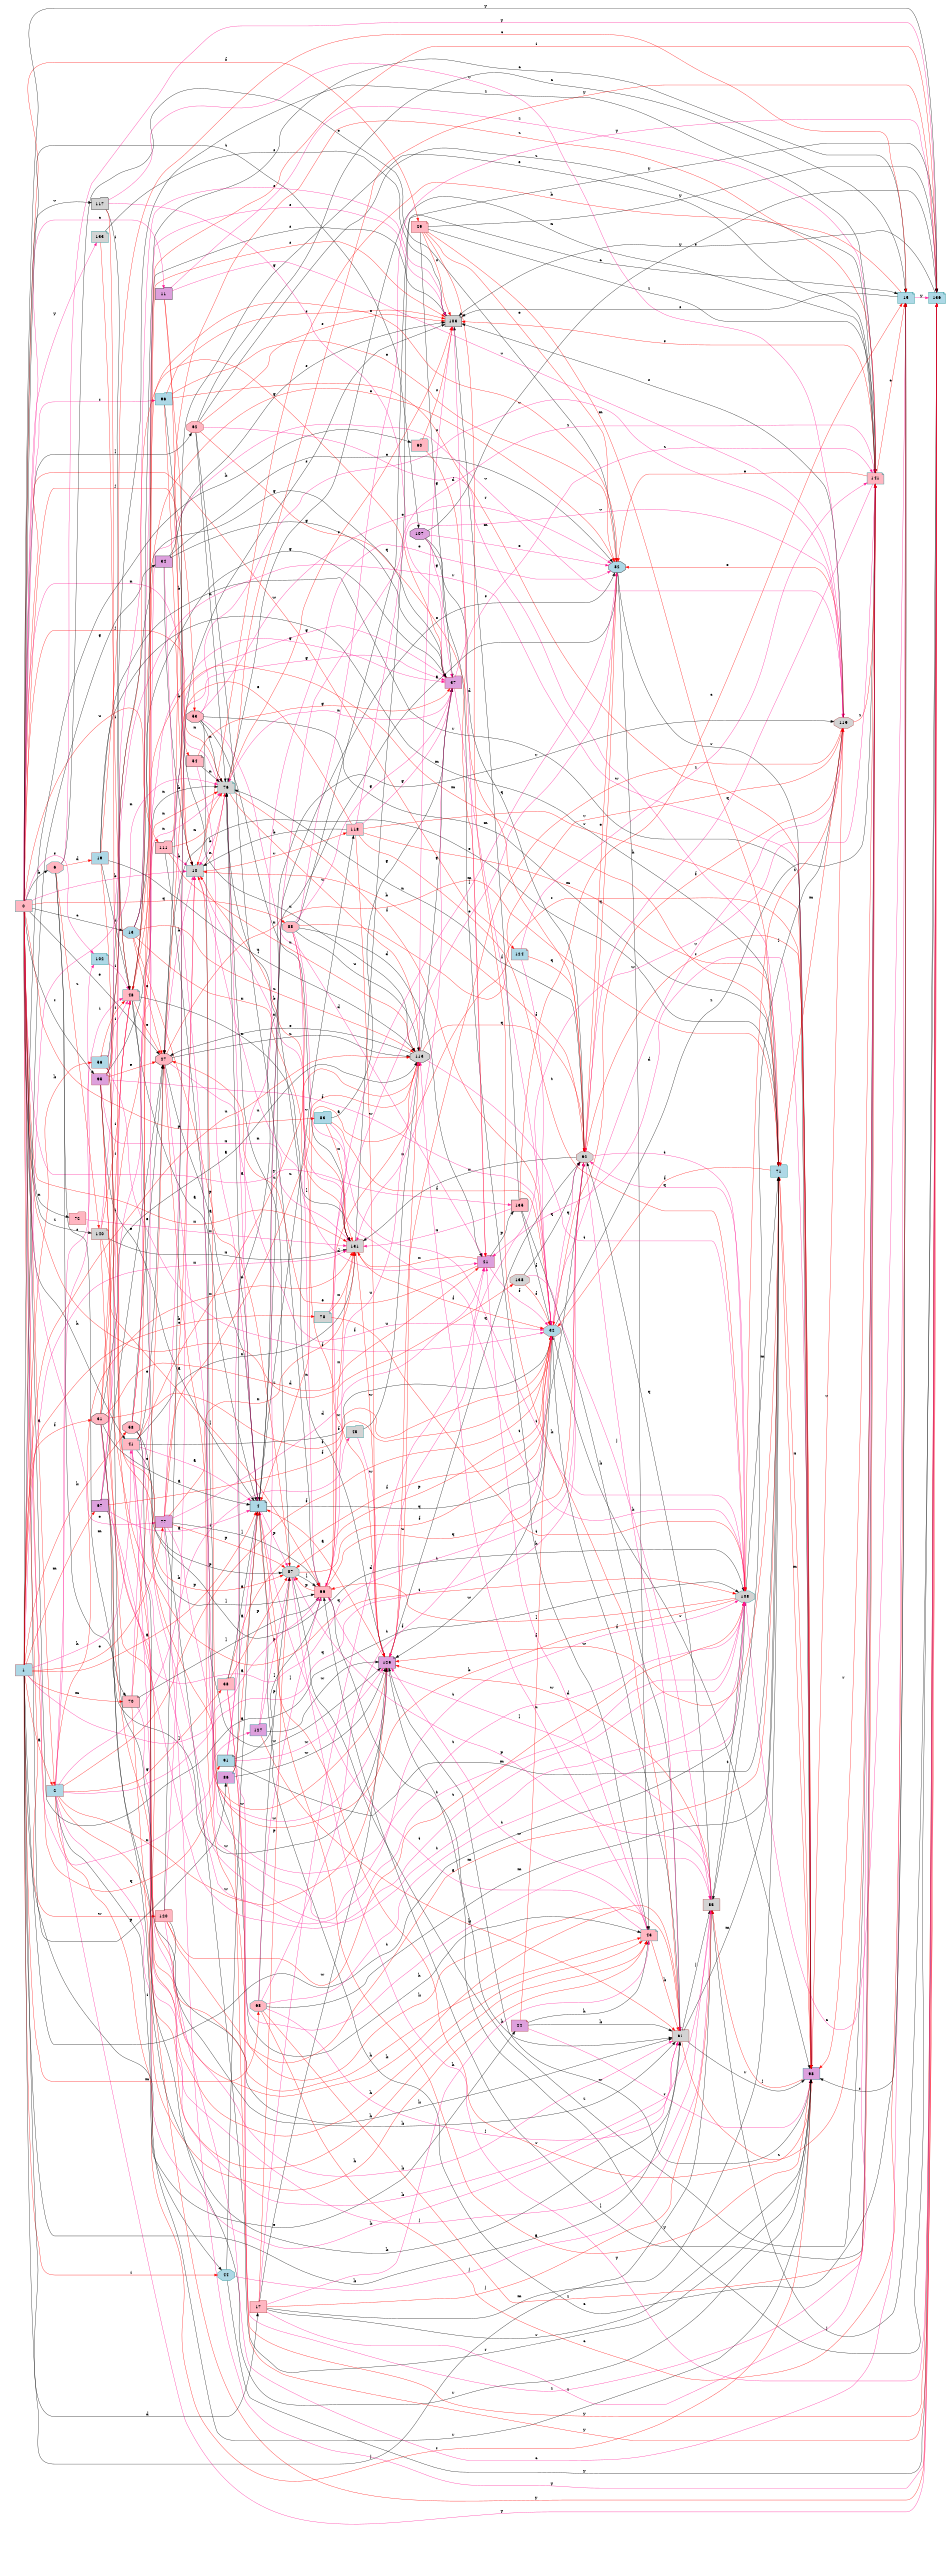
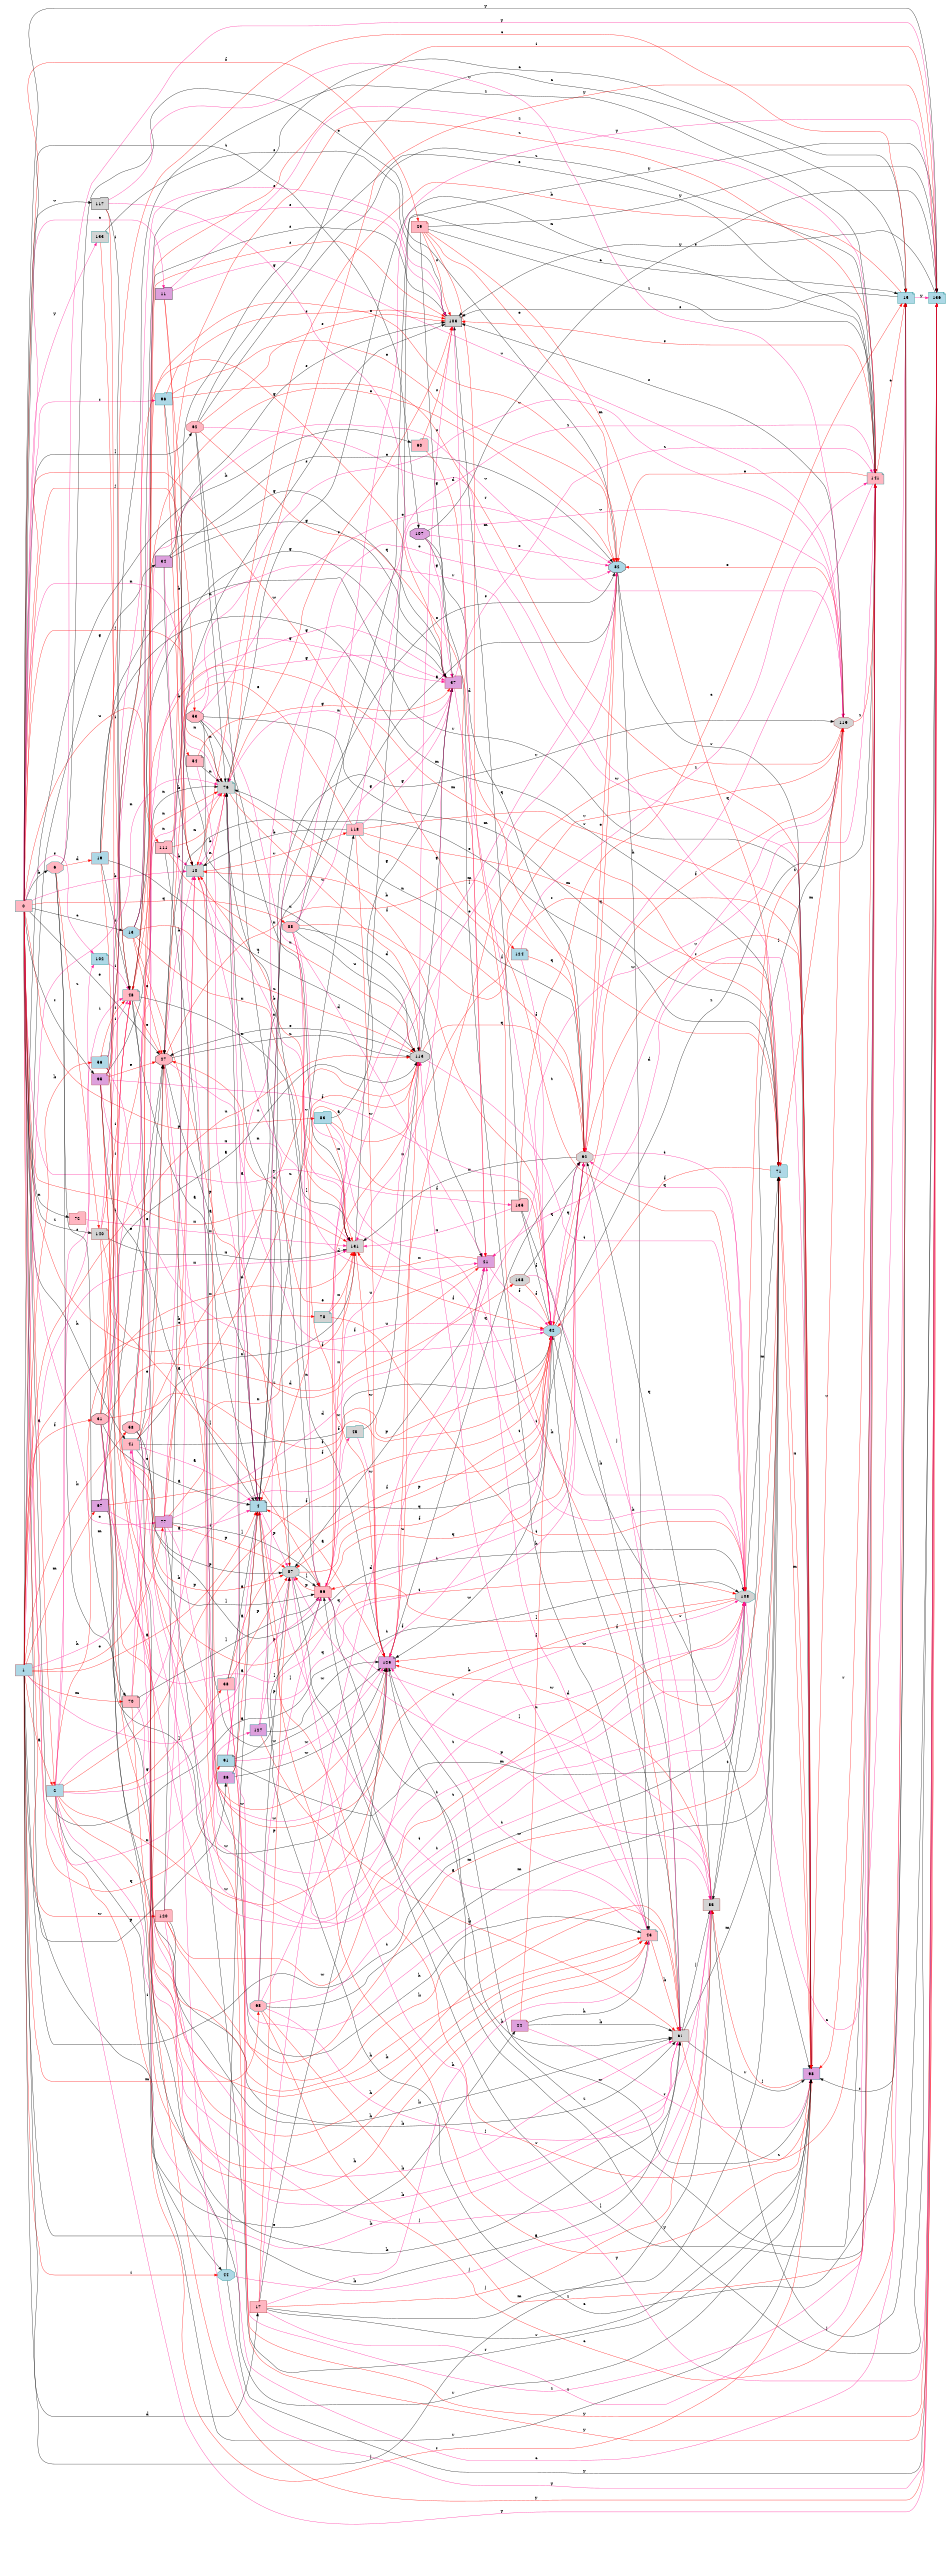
  strict digraph {
    rankdir=LR
    node [color=teal fillcolor=lightpink shape=folder style=filled]
    edge [color=red]
    2 [color=brown fillcolor=lightblue]
    0
    6 [shape=octagon]
    10 [fillcolor=lightgrey]
    11 [color=black fillcolor=plum]
    13 [color=brown fillcolor=lightblue shape=octagon]
    24 [color=brown fillcolor=plum shape=note]
    27 [color=black shape=octagon]
    29 [color=brown shape=note]
    41 [shape=note]
    53 [color=black shape=octagon]
    54 [color=black shape=note]
    62 [color=brown shape=octagon]
    72 [color=brown]
    76 [fillcolor=lightgrey shape=note]
    77 [color=brown fillcolor=plum]
    83 [fillcolor=lightblue]
    88 [shape=octagon]
    91 [color=black fillcolor=lightblue shape=note]
    95 [color=brown fillcolor=plum shape=note]
    96 [fillcolor=lightblue]
    102 [fillcolor=lightblue shape=note]
    107 [color=black fillcolor=plum shape=octagon]
    108 [fillcolor=lightgrey shape=octagon]
    111 [color=black]
    117 [color=black fillcolor=lightgrey]
    120 [color=brown]
    124 [color=brown fillcolor=lightblue shape=note]
    127 [fillcolor=plum]
    131 [color=brown fillcolor=lightgrey]
    133 [fillcolor=lightgrey shape=note]
    135 [color=black]
    136 [fillcolor=lightblue shape=note]
    138 [color=brown fillcolor=lightgrey shape=octagon]
    140 [color=brown fillcolor=lightgrey shape=note]
    44 [fillcolor=lightblue shape=octagon]
    61 [color=brown fillcolor=lightgrey]
    32 [color=brown fillcolor=lightblue shape=octagon]
    n39 [label=38]
    43 [shape=note]
    45 [fillcolor=lightgrey]
    48 [shape=note]
    92 [color=brown fillcolor=lightgrey shape=octagon]
    98 [fillcolor=plum]
    125 [color=black fillcolor=plum shape=note]
    70 [color=black shape=note]
    82 [color=black fillcolor=lightblue shape=octagon]
    19 [color=brown fillcolor=lightblue]
    118
    21 [color=brown fillcolor=plum]
    119 [color=brown fillcolor=lightgrey shape=octagon]
    141 [shape=note]
    113 [color=black fillcolor=lightgrey shape=octagon]
    15 [fillcolor=lightblue shape=note]
    87 [fillcolor=lightgrey shape=octagon]
    37 [color=brown fillcolor=plum]
    103 [color=black fillcolor=lightgrey shape=note]
    4 [color=black fillcolor=lightblue shape=note]
    71 [fillcolor=lightblue]
    55 [color=brown fillcolor=lightgrey]
    66 [color=brown shape=note]
    1 [color=brown fillcolor=lightblue]
    17 [color=brown]
    31 [color=black shape=octagon]
    34 [color=black fillcolor=plum shape=note]
    56 [color=brown fillcolor=lightblue]
    58 [color=black shape=octagon]
    60
    67 [color=black fillcolor=plum]
    68 [shape=octagon]
    78 [fillcolor=lightgrey shape=note]
    86 [fillcolor=plum shape=note]
    2 -> 102 [color=deeppink label=s]
    2 -> 131 [label=x]
    2 -> 136 [color=deeppink label=y]
    2 -> 44 [color=black label=i]
    2 -> 61 [color=deeppink label=k]
    2 -> 32 [label=f]
    2 -> n39 [label=g]
    2 -> 43 [label=h]
    2 -> 45 [color=deeppink label=i]
    2 -> 48 [color=deeppink label=i]
    2 -> 92 [color=deeppink label=q]
    2 -> 98 [label=r]
    2 -> 125 [label=w]
    0 -> 2 [label=a]
    0 -> 6 [color=black label=b]
    0 -> 10 [color=deeppink label=b]
    0 -> 11 [color=deeppink label=c]
    0 -> 13 [color=black label=c]
    0 -> 24 [color=black label=e]
    0 -> 27 [color=black label=e]
    0 -> 29 [label=f]
    0 -> 41 [color=black label=h]
    0 -> 53 [label=j]
    0 -> 54 [label=j]
    0 -> 62 [color=black label=l]
    0 -> 72 [color=black label=n]
    0 -> 76 [color=deeppink label=n]
    0 -> 77 [color=deeppink label=o]
    0 -> 83 [label=p]
    0 -> 88 [label=q]
    0 -> 91 [label=q]
    0 -> 95 [color=black label=r]
    0 -> 96 [color=deeppink label=r]
    0 -> 102 [color=deeppink label=s]
    0 -> 107 [color=black label=t]
    0 -> 108 [color=black label=t]
    0 -> 111 [label=u]
    0 -> 117 [color=black label=v]
    0 -> 120 [label=w]
    0 -> 124 [label=w]
    0 -> 127 [color=deeppink label=x]
    0 -> 131 [label=x]
    0 -> 133 [color=deeppink label=y]
    0 -> 135 [color=deeppink label=y]
    0 -> 136 [color=black label=y]
    0 -> 138 [label=z]
    0 -> 140 [color=black label=z]
    6 -> 136 [color=deeppink label=y]
    6 -> 140 [label=z]
    6 -> 125 [color=black label=w]
    6 -> 70 [color=black label=m]
    6 -> 82 [color=black label=o]
    6 -> 19 [label=d]
    10 -> 76 [label=n]
    10 -> 131 [color=deeppink label=x]
    10 -> 118 [label=v]
    10 -> 21 [color=deeppink label=d]
    11 -> 10 [label=b]
    11 -> 76 [label=n]
    11 -> 119 [color=deeppink label=v]
    11 -> 141 [color=deeppink label=z]
    13 -> 27 [label=e]
    13 -> 131 [label=x]
    13 -> 113 [label=u]
    13 -> 15 [color=black label=c]
    13 -> 87 [label=p]
    13 -> 37 [color=black label=g]
    13 -> 103 [color=deeppink label=s]
    24 -> 61 [color=black label=k]
    24 -> 32 [label=f]
    24 -> 43 [color=black label=h]
    24 -> 98 [color=deeppink label=r]
    27 -> 10 [color=deeppink label=b]
    27 -> 108 [color=deeppink label=t]
    27 -> 61 [label=k]
    27 -> 32 [color=deeppink label=f]
    27 -> 113 [color=black label=u]
    27 -> 4 [color=black label=a]
    27 -> 71 [label=m]
    29 -> 136 [color=black label=y]
    29 -> 61 [label=k]
    29 -> 82 [label=o]
    29 -> 141 [color=black label=z]
    29 -> 37 [color=black label=g]
    29 -> 103 [label=s]
    29 -> 71 [label=m]
    41 -> 27 [color=black label=e]
    41 -> 108 [color=deeppink label=t]
    41 -> 131 [color=black label=x]
    41 -> 61 [color=deeppink label=k]
    41 -> 32 [color=black label=f]
    41 -> 82 [label=o]
    41 -> 113 [label=u]
    41 -> 87 [color=black label=p]
    41 -> 4 [color=deeppink label=a]
    41 -> 55 [color=deeppink label=j]
    53 -> 76 [color=black label=n]
    53 -> 131 [color=black label=x]
    53 -> 43 [color=black label=h]
    53 -> 82 [color=deeppink label=o]
    53 -> 21 [color=deeppink label=d]
    53 -> 119 [color=deeppink label=v]
    53 -> 71 [color=black label=m]
    54 -> 76 [color=black label=n]
    54 -> 37 [label=g]
    54 -> 4 [color=deeppink label=a]
    62 -> 76 [color=black label=n]
    62 -> 92 [label=q]
    62 -> 141 [color=black label=z]
    62 -> 15 [color=black label=c]
    62 -> 103 [label=s]
    62 -> 71 [color=deeppink label=m]
    62 -> 66 [color=black label=l]
    72 -> 131 [color=deeppink label=x]
    76 -> 10 [color=deeppink label=b]
    76 -> 136 [label=y]
    76 -> 32 [label=f]
    76 -> 113 [label=u]
    76 -> 103 [label=s]
    76 -> 4 [color=deeppink label=a]
    77 -> 10 [label=b]
    77 -> 131 [label=x]
    77 -> 136 [color=deeppink label=y]
    77 -> 98 [color=black label=r]
    77 -> 125 [color=deeppink label=w]
    77 -> 21 [color=deeppink label=d]
    77 -> 113 [label=u]
    77 -> 87 [label=p]
    77 -> 37 [color=deeppink label=g]
    77 -> 66 [color=black label=l]
    83 -> 108 [color=deeppink label=t]
    83 -> 131 [label=x]
    83 -> 32 [label=f]
    83 -> 37 [color=black label=g]
    88 -> 108 [color=deeppink label=t]
    88 -> 136 [color=deeppink label=y]
    88 -> 98 [label=r]
    88 -> 125 [label=w]
    88 -> 21 [color=black label=d]
    88 -> 113 [color=black label=u]
    88 -> 15 [color=black label=c]
    88 -> 37 [color=deeppink label=g]
    88 -> 66 [color=deeppink label=l]
    91 -> 125 [color=deeppink label=w]
    91 -> 82 [color=deeppink label=o]
    91 -> 4 [color=deeppink label=a]
    91 -> 71 [color=black label=m]
    91 -> 55 [color=deeppink label=j]
    91 -> 66 [color=black label=l]
    95 -> 27 [label=e]
    95 -> 76 [color=black label=n]
    95 -> 108 [label=t]
    95 -> 131 [color=deeppink label=x]
    95 -> 61 [label=k]
    95 -> 32 [color=deeppink label=f]
    95 -> 48 [color=deeppink label=i]
    95 -> 141 [color=black label=z]
    95 -> 37 [label=g]
    95 -> 4 [color=black label=a]
    96 -> 10 [label=b]
    96 -> 98 [label=r]
    96 -> 82 [label=o]
    96 -> 113 [color=black label=u]
    96 -> 103 [label=s]
    102 -> 48 [color=deeppink label=i]
    107 -> 136 [color=black label=y]
    107 -> 43 [color=black label=h]
    107 -> 92 [color=black label=q]
    107 -> 82 [color=deeppink label=o]
    107 -> 37 [color=deeppink label=g]
    108 -> 10 [label=b]
    108 -> 92 [color=deeppink label=q]
    108 -> 15 [color=deeppink label=c]
    108 -> 71 [color=black label=m]
    108 -> 66 [label=l]
    111 -> 10 [color=deeppink label=b]
    111 -> 76 [label=n]
    111 -> 125 [color=black label=w]
    111 -> 141 [label=z]
    111 -> 113 [label=u]
    111 -> 37 [color=deeppink label=g]
    117 -> 48 [color=black label=i]
    117 -> 125 [label=w]
    117 -> 119 [color=deeppink label=v]
    117 -> 37 [color=deeppink label=g]
    120 -> 10 [color=deeppink label=b]
    120 -> 108 [label=t]
    120 -> 61 [color=black label=k]
    120 -> 15 [color=deeppink label=c]
    120 -> 103 [color=black label=s]
    120 -> 71 [label=m]
    124 -> 32 [color=deeppink label=f]
    124 -> 92 [label=q]
    124 -> 141 [color=deeppink label=z]
    127 -> 61 [label=k]
    127 -> 125 [color=black label=w]
    127 -> 141 [color=deeppink label=z]
    127 -> 87 [color=deeppink label=p]
    131 -> 10 [label=b]
    131 -> 136 [color=black label=y]
    131 -> 32 [label=f]
    131 -> 125 [label=w]
    133 -> 48 [label=i]
    133 -> 103 [color=black label=s]
    135 -> 131 [color=deeppink label=x]
    135 -> 61 [color=black label=k]
    135 -> 32 [color=black label=f]
    135 -> 15 [label=c]
    135 -> 103 [color=black label=s]
    136 -> 48 [label=i]
    136 -> 103 [color=black label=s]
    136 -> 55 [color=black label=j]
    138 -> 32 [label=f]
    138 -> 92 [color=black label=q]
    138 -> 55 [color=deeppink label=j]
    140 -> 131 [color=black label=x]
    140 -> 43 [label=h]
    140 -> 48 [label=i]
    140 -> 98 [color=deeppink label=r]
    140 -> 66 [label=l]
    44 -> 136 [color=black label=y]
    44 -> 4 [color=black label=a]
    44 -> 55 [color=deeppink label=j]
    61 -> 32 [color=black label=f]
    61 -> 98 [color=black label=r]
    61 -> 141 [label=z]
    61 -> 71 [color=black label=m]
    61 -> 55 [color=black label=j]
    32 -> 92 [color=deeppink label=q]
    32 -> 98 [color=black label=r]
    32 -> 125 [color=black label=w]
    32 -> 119 [color=deeppink label=v]
    32 -> 141 [color=black label=z]
    32 -> 87 [label=p]
    n39 -> 136 [label=y]
    n39 -> 32 [label=f]
    n39 -> 141 [color=deeppink label=z]
    n39 -> 87 [label=p]
    n39 -> 4 [color=black label=a]
    43 -> 61 [label=k]
    43 -> 125 [color=deeppink label=w]
    43 -> 21 [color=deeppink label=d]
    43 -> 113 [color=deeppink label=u]
    43 -> 4 [color=deeppink label=a]
    45 -> 125 [color=deeppink label=w]
    45 -> 113 [color=black label=u]
    48 -> 27 [label=e]
    48 -> 108 [color=black label=t]
    48 -> 131 [color=black label=x]
    48 -> 82 [label=o]
    48 -> 103 [color=black label=s]
    48 -> 4 [color=black label=a]
    48 -> 71 [label=m]
    92 -> 10 [label=b]
    92 -> 76 [color=black label=n]
    92 -> 108 [color=deeppink label=t]
    92 -> 131 [color=black label=x]
    92 -> 61 [color=deeppink label=k]
    92 -> 98 [label=r]
    92 -> 82 [label=o]
    98 -> 125 [color=black label=w]
    98 -> 21 [color=deeppink label=d]
    98 -> 119 [label=v]
    98 -> 4 [label=a]
    98 -> 71 [label=m]
    98 -> 55 [label=j]
    125 -> 76 [color=black label=n]
    125 -> 136 [color=black label=y]
    125 -> 92 [color=black label=q]
    125 -> 113 [label=u]
    125 -> 4 [label=a]
    70 -> 27 [label=e]
    70 -> 136 [label=y]
    70 -> 61 [color=deeppink label=k]
    70 -> 119 [color=deeppink label=v]
    70 -> 66 [color=black label=l]
    82 -> 43 [color=black label=h]
    82 -> 92 [label=q]
    82 -> 98 [color=black label=r]
    82 -> 4 [color=black label=a]
    82 -> 66 [color=deeppink label=l]
    19 -> 43 [label=h]
    19 -> 48 [color=black label=i]
    19 -> 98 [color=black label=r]
    19 -> 113 [color=black label=u]
    19 -> 15 [label=c]
    19 -> 71 [color=black label=m]
    118 -> 10 [color=black label=b]
    118 -> 27 [label=e]
    118 -> 108 [label=t]
    118 -> 98 [label=r]
    118 -> 125 [label=w]
    118 -> 119 [color=deeppink label=v]
    118 -> 37 [color=deeppink label=g]
    118 -> 71 [label=m]
    21 -> 27 [label=e]
    21 -> 131 [label=x]
    21 -> 32 [color=deeppink label=f]
-   21 -> 135 [color=black label=p]
+   21 -> 87 [color=black label=p]
    119 -> 108 [label=t]
    119 -> 32 [label=f]
    119 -> 125 [label=w]
    119 -> 82 [label=o]
    119 -> 141 [label=z]
    119 -> 103 [color=black label=s]
    119 -> 71 [label=m]
    119 -> 55 [color=black label=j]
    141 -> 27 [color=black label=e]
    141 -> 76 [color=black label=n]
    141 -> 92 [color=deeppink label=q]
    141 -> 98 [label=r]
    141 -> 125 [color=deeppink label=w]
    141 -> 82 [label=o]
    141 -> 15 [label=c]
    141 -> 103 [label=s]
    141 -> 66 [color=black label=l]
    113 -> 27 [color=black label=e]
    113 -> 108 [color=deeppink label=t]
    113 -> 92 [label=q]
    113 -> 37 [color=black label=g]
    113 -> 103 [color=deeppink label=s]
    113 -> 4 [label=a]
    15 -> 10 [label=b]
    15 -> 136 [color=deeppink label=y]
    15 -> 98 [color=black label=r]
    15 -> 103 [color=black label=s]
    87 -> 76 [color=black label=n]
    87 -> 136 [color=deeppink label=y]
    87 -> 32 [label=f]
    87 -> 141 [color=black label=z]
    87 -> 66 [color=black label=l]
    37 -> 76 [color=deeppink label=n]
    37 -> 131 [color=deeppink label=x]
    37 -> 32 [color=deeppink label=f]
    37 -> 141 [color=deeppink label=z]
    103 -> 21 [color=deeppink label=d]
    4 -> 76 [color=black label=n]
    4 -> 92 [color=black label=q]
    4 -> 98 [label=r]
    4 -> 82 [color=black label=o]
    4 -> 118 [color=black label=v]
    4 -> 15 [color=black label=c]
    4 -> 87 [color=deeppink label=p]
    71 -> 27 [color=black label=e]
    71 -> 32 [label=f]
    71 -> 98 [label=x]
    71 -> 125 [label=w]
    55 -> 108 [color=black label=t]
    55 -> 92 [color=black label=q]
    55 -> 125 [label=w]
    55 -> 87 [color=deeppink label=p]
    55 -> 66 [color=deeppink label=l]
    66 -> 131 [label=x]
    66 -> 61 [color=black label=k]
    66 -> 92 [label=q]
    66 -> 119 [label=v]
    66 -> 113 [color=deeppink label=u]
    66 -> 87 [label=p]
    1 -> 2 [label=a]
    1 -> 41 [color=deeppink label=h]
    1 -> 76 [color=deeppink label=n]
    1 -> 77 [label=o]
    1 -> 108 [color=black label=t]
    1 -> 131 [color=deeppink label=x]
    1 -> 44 [label=i]
    1 -> 61 [color=black label=k]
    1 -> 70 [label=m]
    1 -> 113 [label=u]
    1 -> 4 [label=a]
    1 -> 55 [color=black label=j]
    1 -> 66 [color=deeppink label=l]
    1 -> 17 [color=black label=d]
    1 -> 31 [label=f]
    1 -> 34 [color=black label=g]
    1 -> 56 [label=k]
    1 -> 58 [label=k]
    1 -> 60 [color=black label=k]
    1 -> 67 [label=m]
    1 -> 68 [label=m]
    1 -> 78 [label=o]
    1 -> 86 [color=black label=p]
    17 -> 43 [color=deeppink label=h]
    17 -> 98 [color=black label=r]
    17 -> 125 [color=black label=w]
    17 -> 21 [color=deeppink label=d]
    17 -> 141 [color=deeppink label=z]
    17 -> 87 [label=p]
    17 -> 71 [color=black label=m]
    17 -> 55 [label=j]
    31 -> 76 [label=n]
    31 -> 32 [label=f]
    31 -> 43 [label=h]
    31 -> 48 [label=i]
    31 -> 92 [color=deeppink label=q]
    31 -> 98 [color=black label=r]
    31 -> 21 [label=d]
    31 -> 113 [color=black label=u]
    31 -> 4 [color=black label=a]
    34 -> 10 [color=black label=b]
    34 -> 108 [color=deeppink label=t]
    34 -> 82 [color=black label=o]
    34 -> 37 [color=black label=g]
    34 -> 103 [color=black label=s]
    56 -> 32 [color=deeppink label=f]
    56 -> 48 [label=i]
    56 -> 98 [color=black label=r]
    56 -> 87 [label=p]
    56 -> 37 [color=black label=g]
    56 -> 103 [color=deeppink label=s]
    58 -> 27 [color=black label=e]
    58 -> 108 [color=deeppink label=t]
    58 -> 61 [color=black label=k]
    58 -> 37 [color=deeppink label=g]
    58 -> 103 [label=s]
    58 -> 66 [color=black label=l]
    60 -> 21 [label=d]
    60 -> 103 [label=s]
    67 -> 27 [color=black label=e]
    67 -> 76 [color=deeppink label=n]
    67 -> 108 [color=deeppink label=t]
    67 -> 61 [color=black label=k]
    67 -> 32 [label=f]
    67 -> 48 [color=deeppink label=i]
    67 -> 4 [color=deeppink label=a]
    68 -> 108 [color=deeppink label=t]
    68 -> 32 [color=deeppink label=f]
    68 -> 141 [label=z]
    68 -> 15 [label=c]
    68 -> 87 [color=black label=p]
    68 -> 71 [color=black label=m]
    68 -> 55 [color=deeppink label=j]
    68 -> 66 [color=deeppink label=l]
    78 -> 108 [label=t]
    78 -> 131 [label=x]
    78 -> 82 [color=deeppink label=o]
    86 -> 136 [label=y]
    86 -> 125 [color=black label=w]
    86 -> 119 [color=black label=v]
    86 -> 4 [label=a]
  }
